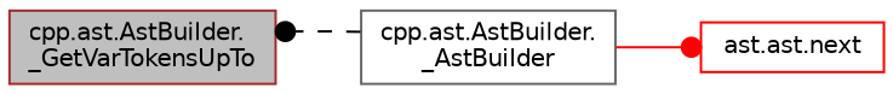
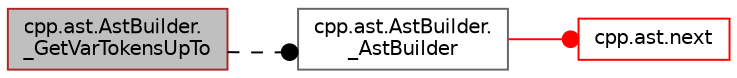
  digraph {
    rankdir=LR
    node [fillcolor=white fontname=Helvetica fontsize=10 shape=record style=filled]
    edge [arrowhead=dot fontname=Helvetica fontsize=10 labelfontname=Helvetica labelfontsize=10]
    n1 [color=brown fillcolor=grey75 fontcolor=black height=0.2 label="cpp.ast.AstBuilder.\l_GetVarTokensUpTo" width=0.4]
    n2 [color=gray40 height=0.2 label="cpp.ast.AstBuilder.\l_AstBuilder" width=0.4]
-   n3 [color=red height=0.2 label="ast.ast.next" width=0.4]
-   n2 -> n1 [color=black style=dashed]
+   n3 [color=red height=0.2 label="cpp.ast.next" width=0.4]
+   n1 -> n2 [color=black style=dashed]
    n2 -> n3 [color=red style=solid]
  }
